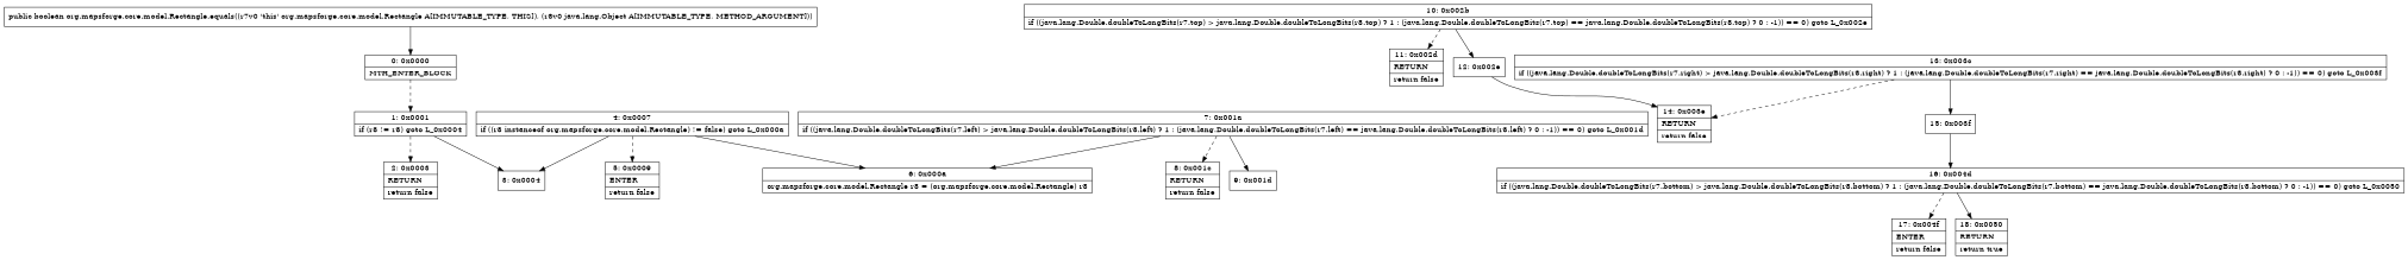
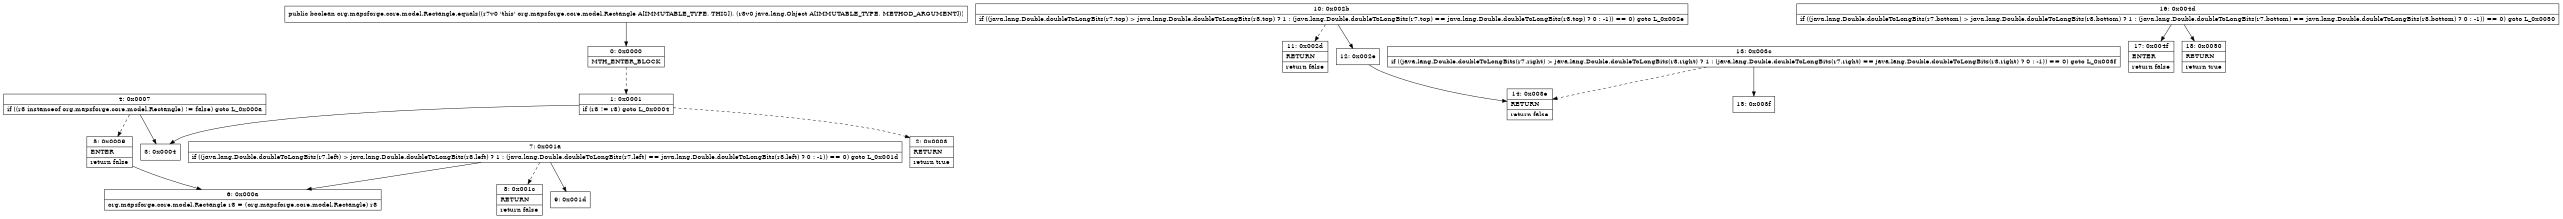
  digraph {
    node [shape=record]
    n1 [label="{0\:\ 0x0000|MTH_ENTER_BLOCK\l}"]
    n2 [label="{1\:\ 0x0001|if (r8 != r8) goto L_0x0004\l}"]
-   n3 [label="{2\:\ 0x0003|RETURN\l|return false\l}"]
+   n3 [label="{2\:\ 0x0003|RETURN\l|return true\l}"]
    n4 [label="{3\:\ 0x0004}"]
    n5 [label="{4\:\ 0x0007|if ((r8 instanceof org.mapsforge.core.model.Rectangle) != false) goto L_0x000a\l}"]
    n6 [label="{5\:\ 0x0009|ENTER\l|return false\l}"]
    n7 [label="{6\:\ 0x000a|org.mapsforge.core.model.Rectangle r8 = (org.mapsforge.core.model.Rectangle) r8\l}"]
    n8 [label="{7\:\ 0x001a|if ((java.lang.Double.doubleToLongBits(r7.left) \> java.lang.Double.doubleToLongBits(r8.left) ? 1 : (java.lang.Double.doubleToLongBits(r7.left) == java.lang.Double.doubleToLongBits(r8.left) ? 0 : \-1)) == 0) goto L_0x001d\l}"]
    n9 [label="{8\:\ 0x001c|RETURN\l|return false\l}"]
    n10 [label="{9\:\ 0x001d}"]
    n11 [label="{10\:\ 0x002b|if ((java.lang.Double.doubleToLongBits(r7.top) \> java.lang.Double.doubleToLongBits(r8.top) ? 1 : (java.lang.Double.doubleToLongBits(r7.top) == java.lang.Double.doubleToLongBits(r8.top) ? 0 : \-1)) == 0) goto L_0x002e\l}"]
    n12 [label="{11\:\ 0x002d|RETURN\l|return false\l}"]
    n13 [label="{12\:\ 0x002e}"]
    n14 [label="{14\:\ 0x003e|RETURN\l|return false\l}"]
    n15 [label="{13\:\ 0x003c|if ((java.lang.Double.doubleToLongBits(r7.right) \> java.lang.Double.doubleToLongBits(r8.right) ? 1 : (java.lang.Double.doubleToLongBits(r7.right) == java.lang.Double.doubleToLongBits(r8.right) ? 0 : \-1)) == 0) goto L_0x003f\l}"]
    n16 [label="{15\:\ 0x003f}"]
    n17 [label="{16\:\ 0x004d|if ((java.lang.Double.doubleToLongBits(r7.bottom) \> java.lang.Double.doubleToLongBits(r8.bottom) ? 1 : (java.lang.Double.doubleToLongBits(r7.bottom) == java.lang.Double.doubleToLongBits(r8.bottom) ? 0 : \-1)) == 0) goto L_0x0050\l}"]
    n18 [label="{17\:\ 0x004f|ENTER\l|return false\l}"]
    n19 [label="{18\:\ 0x0050|RETURN\l|return true\l}"]
    n20 [label="{public boolean org.mapsforge.core.model.Rectangle.equals((r7v0 'this' org.mapsforge.core.model.Rectangle A[IMMUTABLE_TYPE, THIS]), (r8v0 java.lang.Object A[IMMUTABLE_TYPE, METHOD_ARGUMENT])) }"]
    n1 -> n2 [style=dashed]
    n2 -> n3 [style=dashed]
    n2 -> n4
    n5 -> n4
    n5 -> n6 [style=dashed]
-   n5 -> n7
+   n6 -> n7
    n8 -> n7
    n8 -> n9 [style=dashed]
    n8 -> n10
    n11 -> n12 [style=dashed]
    n11 -> n13
    n13 -> n14
    n15 -> n14 [style=dashed]
    n15 -> n16
-   n16 -> n17
-   n17 -> n18 [style=dashed]
+   n17 -> n18 [style=solid]
    n17 -> n19
    n20 -> n1
  }
